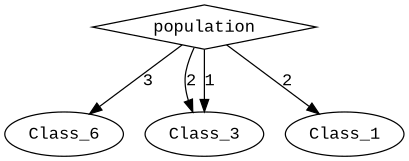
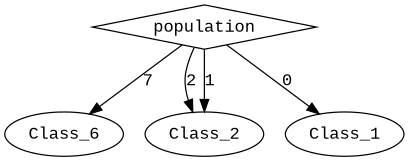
  digraph {
    fontname="Liberation Mono"
    node [fontname="Liberation Mono"]
    edge [fontname="Liberation Mono"]
    n1 [label=Class_6]
-   n2 [label=Class_3]
+   n2 [label=Class_2]
    n3 [label=Class_1]
    n4 [label=population shape=diamond]
-   n4 -> n1 [label=3]
+   n4 -> n1 [label=7]
    n4 -> n2 [label=2]
    n4 -> n2 [label=1]
-   n4 -> n3 [label=2]
+   n4 -> n3 [label=0]
  }
